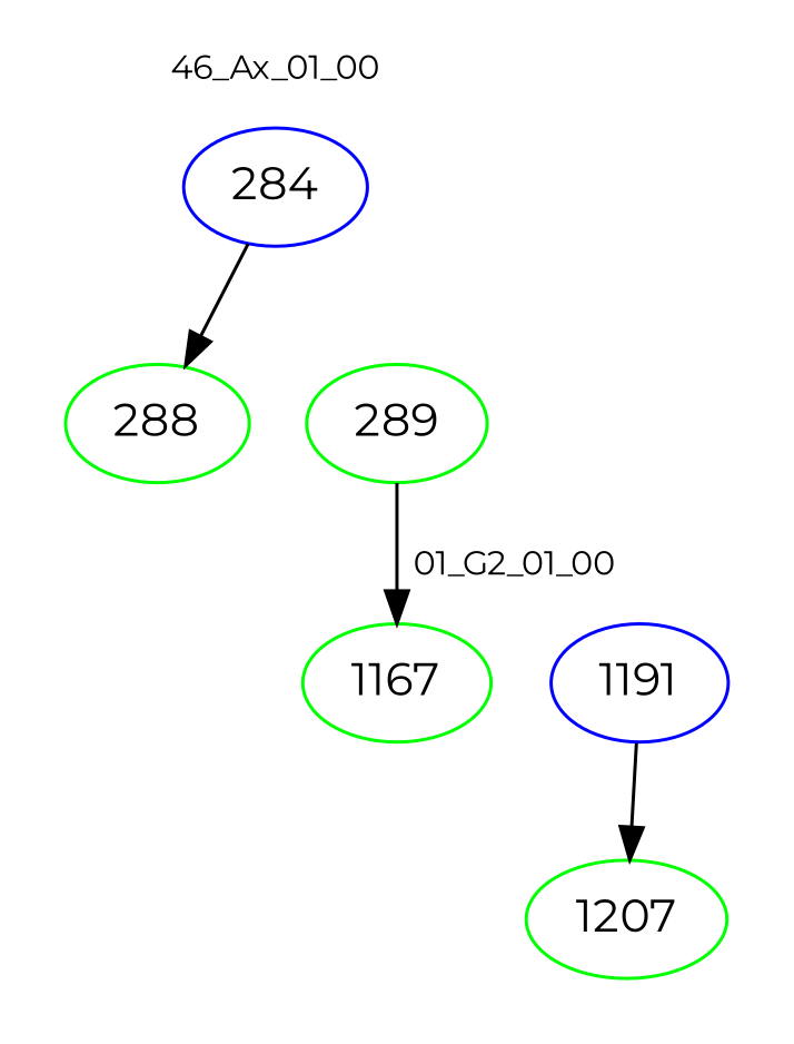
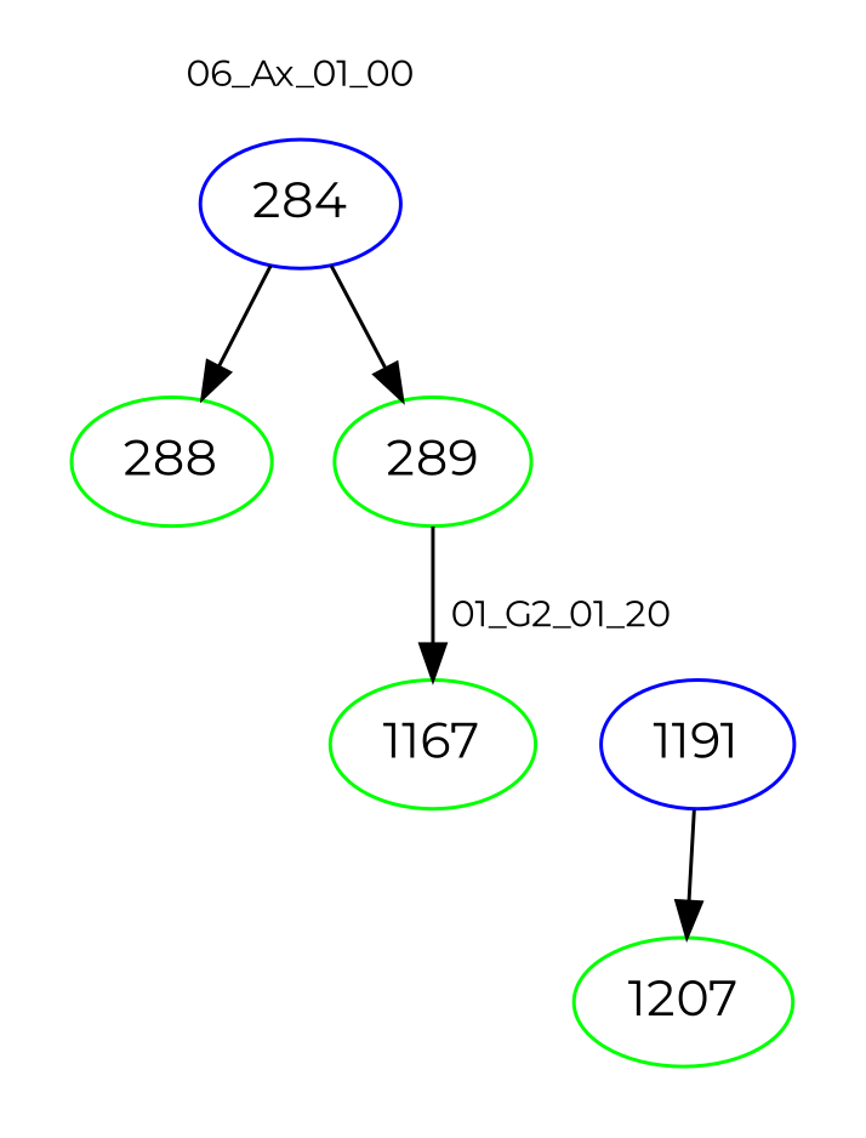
  digraph {
    fontname=Montserrat
    node [color=green fontname=Montserrat]
    edge [color=black fontname=Montserrat]
    n1 [color=blue label=284]
    n2 [label=288]
    n3 [label=289]
    n4 [color=blue label=1191]
    n5 [label=1167]
    n6 [label=1207]
    subgraph cluster_1 {
      color=white
      fontsize=10
-     label="46_Ax_01_00"
+     label="06_Ax_01_00"
      n1
      n2
      n3
    }
    subgraph cluster_2 {
      color=white
      fontsize=10
-     label="01_G2_01_00"
+     label="01_G2_01_20"
      n4
      n5
      n6
    }
    n1 -> n2
+   n1 -> n3
    n3 -> n5
    n4 -> n6
  }
